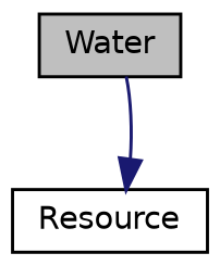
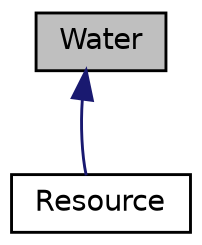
  digraph {
    node [color=black fontname=Helvetica fontsize=10 shape=record style=filled]
    n1 [fillcolor=grey75 fontcolor=black height=0.2 label=Water width=0.4]
    n2 [fillcolor=white height=0.2 label=Resource width=0.4]
-   n2 -> n1 [color=midnightblue dir=back fontname=Helvetica fontsize=10 labelfontname=Helvetica labelfontsize=10 style=solid]
+   n1 -> n2 [color=midnightblue dir=back fontname=Helvetica fontsize=10 labelfontname=Helvetica labelfontsize=10 style=solid]
  }
